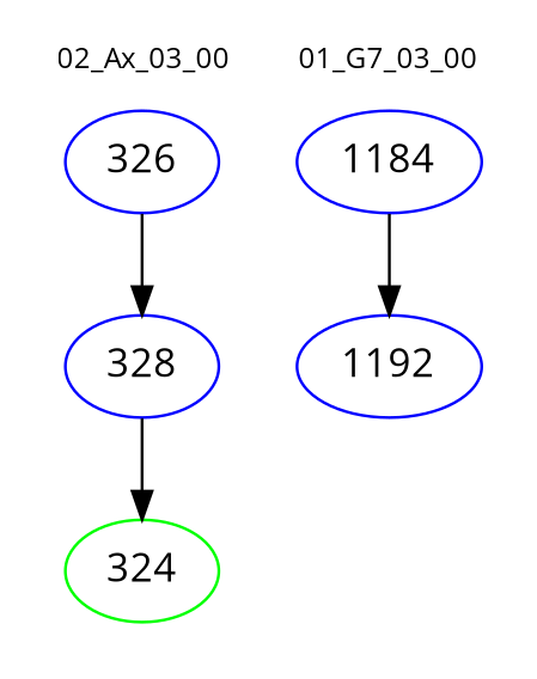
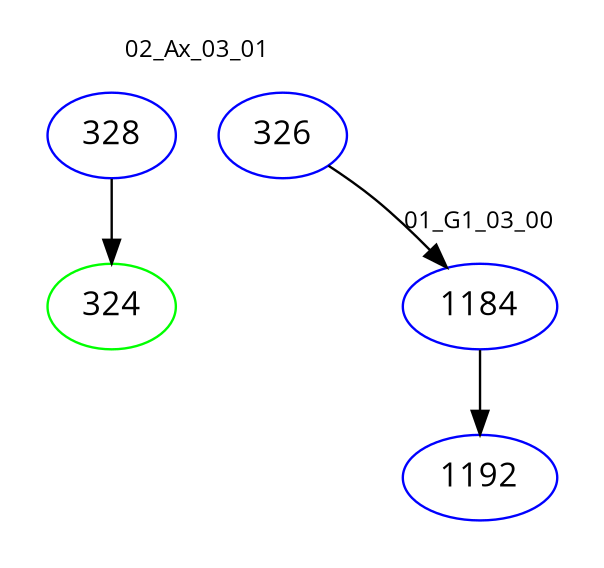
  digraph {
    fontname="Open Sans"
    node [color=blue fontname="Open Sans"]
    edge [color=black fontname="Open Sans"]
    n1 [label=326]
    n2 [color=green label=324]
    n3 [label=328]
    n4 [label=1184]
    n5 [label=1192]
    subgraph cluster_1 {
      color=white
      fontsize=10
-     label="02_Ax_03_00"
+     label="02_Ax_03_01"
      n1
      n2
      n3
    }
    subgraph cluster_2 {
      color=white
      fontsize=10
-     label="01_G7_03_00"
+     label="01_G1_03_00"
      n4
      n5
    }
-   n1 -> n3
+   n1 -> n4
    n3 -> n2
    n4 -> n5
  }
